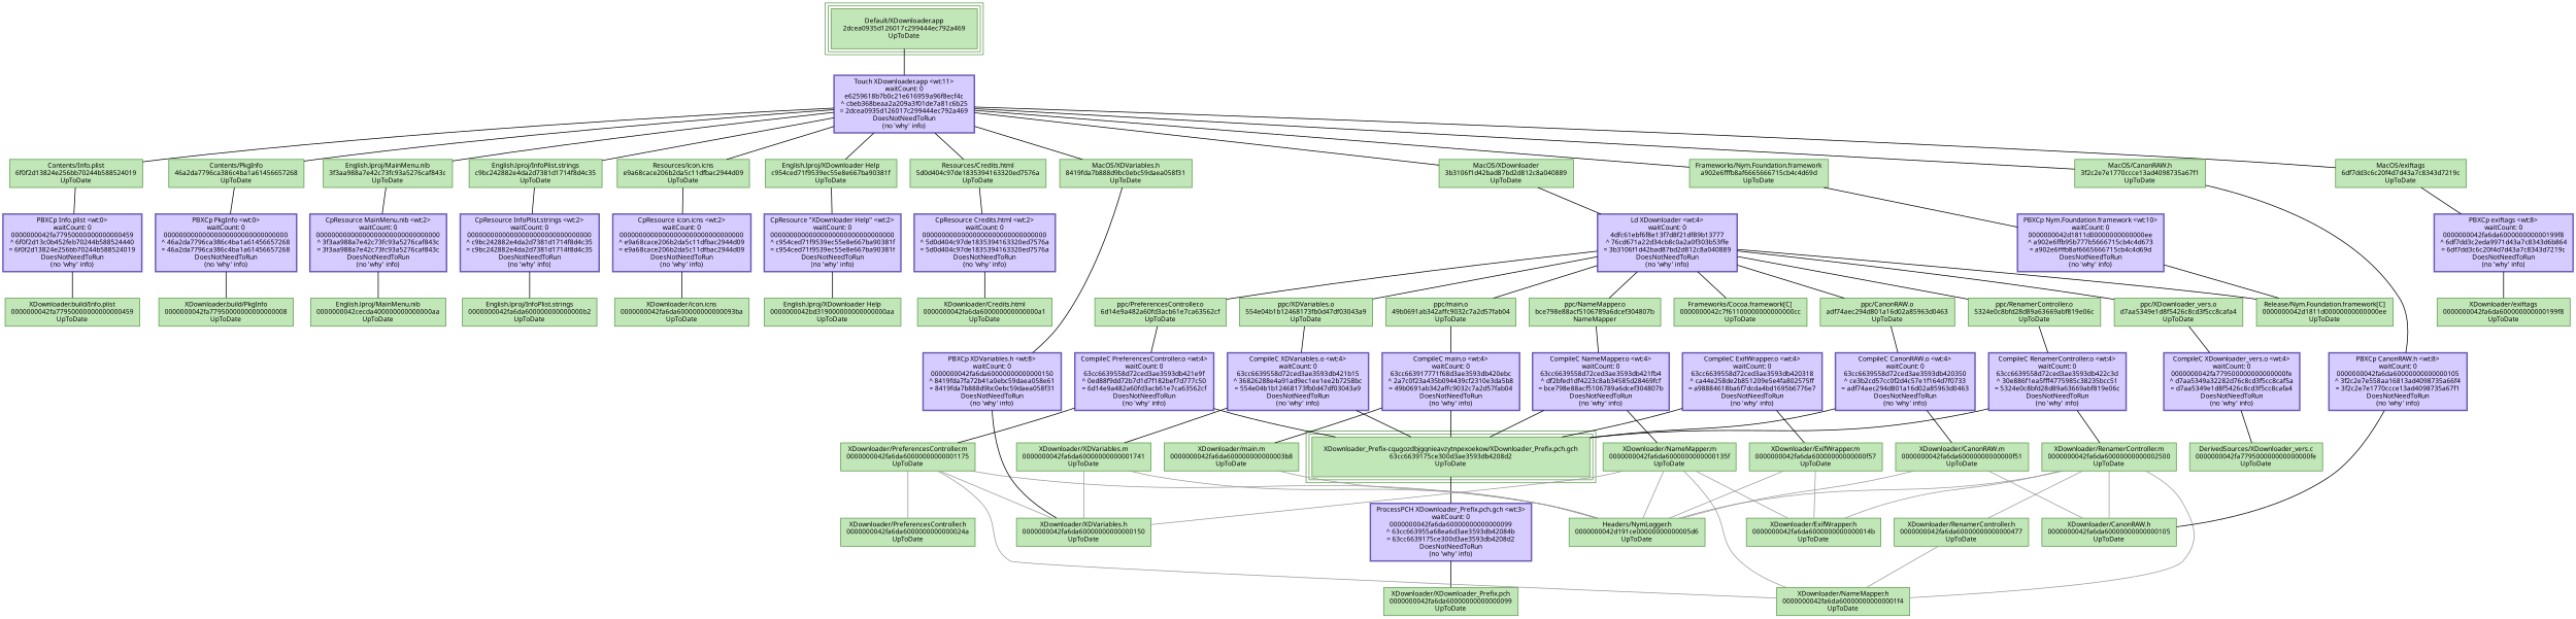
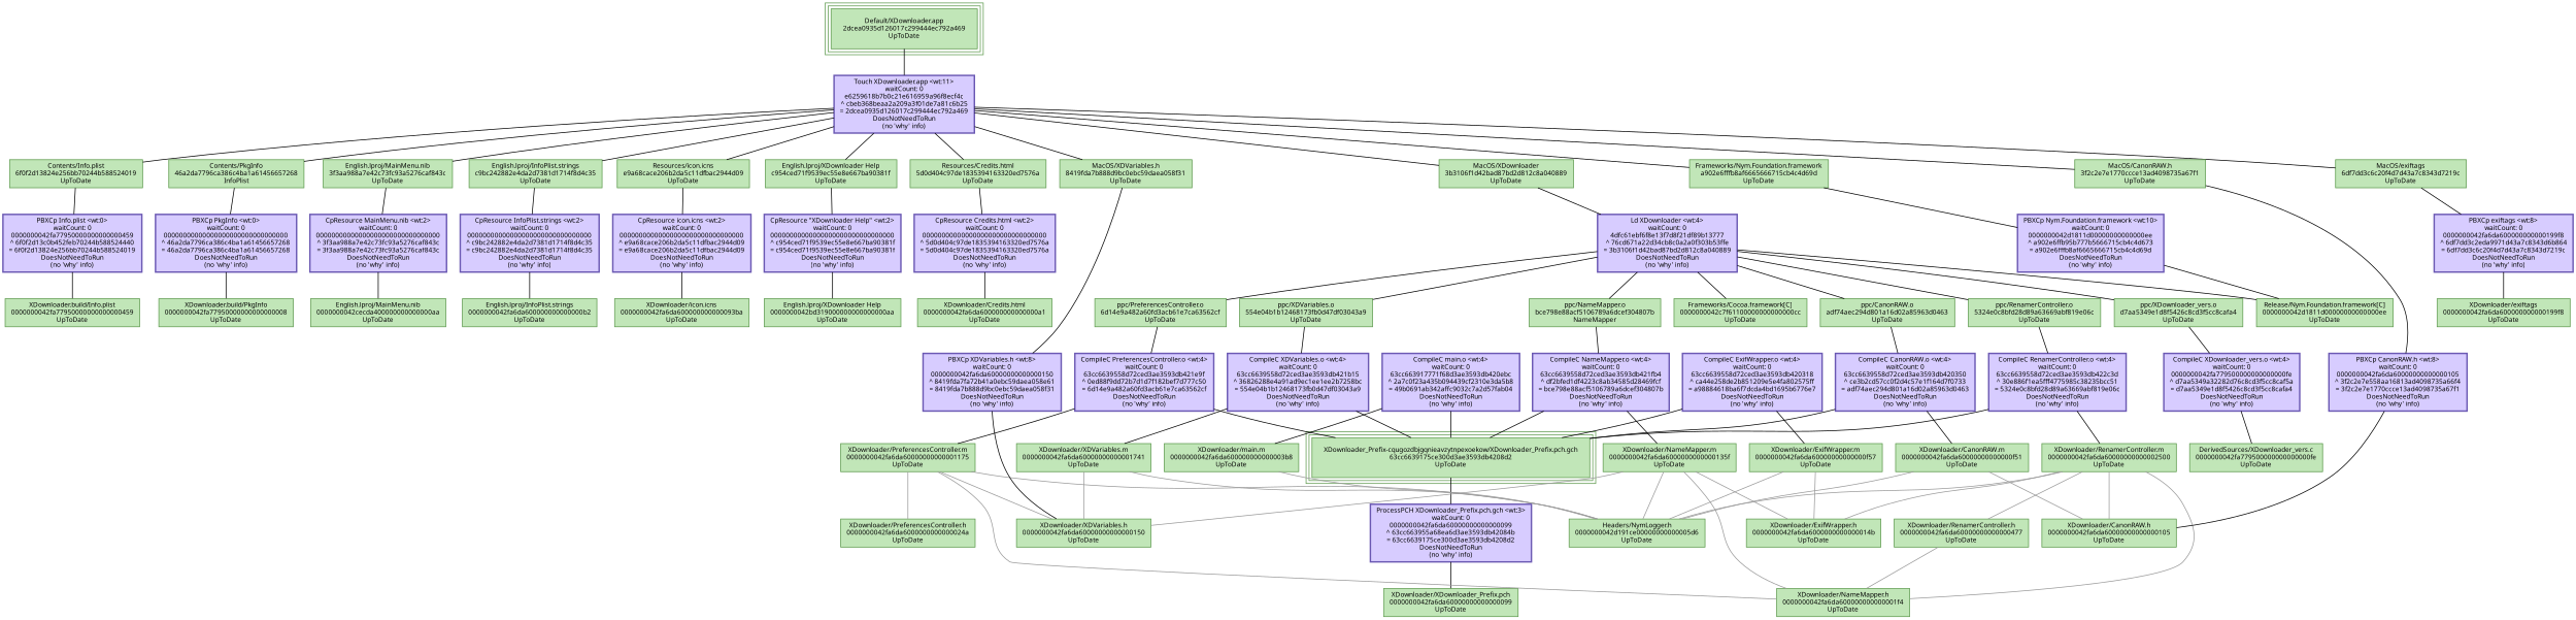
  digraph {
    concentrate=false
    node [color="0.3 0.5 0.6" fillcolor="0.3 0.2 0.9" fontname=Monaco fontsize=9 shape=box style=filled]
    edge [arrowhead=none arrowtail=normal color=black style=solid]
    n1 [label="Default/XDownloader.app\n2dcea0935d126017c299444ec792a469\nUpToDate" peripheries=3]
    n2 [color="0.7 0.5 0.7" fillcolor="0.7 0.2 1.0" label="Touch XDownloader.app <wt:11>\nwaitCount: 0\ne6259618b7b0c21e616959a96f8ecf4c\n^ cbeb368beaa2a209a3f01de7a81c6b25\n= 2dcea0935d126017c299444ec792a469\nDoesNotNeedToRun\n(no 'why' info)" style="filled,bold"]
    n3 [label="Contents/Info.plist\n6f0f2d13824e256bb70244b588524019\nUpToDate"]
-   n4 [label="Contents/PkgInfo\n46a2da7796ca386c4ba1a61456657268\nUpToDate"]
+   n4 [label="Contents/PkgInfo\n46a2da7796ca386c4ba1a61456657268\nInfoPlist"]
    n5 [label="English.lproj/MainMenu.nib\n3f3aa988a7e42c73fc93a5276caf843c\nUpToDate"]
    n6 [label="English.lproj/InfoPlist.strings\nc9bc242882e4da2d7381d1714f8d4c35\nUpToDate"]
    n7 [label="Resources/icon.icns\ne9a68cace206b2da5c11dfbac2944d09\nUpToDate"]
    n8 [label="English.lproj/XDownloader Help\nc954ced71f9539ec55e8e667ba90381f\nUpToDate"]
    n9 [label="Resources/Credits.html\n5d0d404c97de1835394163320ed7576a\nUpToDate"]
    n10 [label="MacOS/XDownloader\n3b3106f1d42bad87bd2d812c8a040889\nUpToDate"]
    n11 [label="MacOS/exiftags\n6df7dd3c6c20f4d7d43a7c8343d7219c\nUpToDate"]
    n12 [label="MacOS/XDVariables.h\n8419fda7b888d9bc0ebc59daea058f31\nUpToDate"]
    n13 [label="MacOS/CanonRAW.h\n3f2c2e7e1770ccce13ad4098735a67f1\nUpToDate"]
    n14 [label="Frameworks/Nym.Foundation.framework\na902e6fffb8af6665666715cb4c4d69d\nUpToDate"]
    n15 [color="0.7 0.5 0.7" fillcolor="0.7 0.2 1.0" label="PBXCp Info.plist <wt:0>\nwaitCount: 0\n0000000042fa77950000000000000459\n^ 6f0f2d13c0b452feb70244b588524440\n= 6f0f2d13824e256bb70244b588524019\nDoesNotNeedToRun\n(no 'why' info)" style="filled,bold"]
    n16 [label="XDownloader.build/Info.plist\n0000000042fa77950000000000000459\nUpToDate"]
    n17 [color="0.7 0.5 0.7" fillcolor="0.7 0.2 1.0" label="PBXCp PkgInfo <wt:0>\nwaitCount: 0\n00000000000000000000000000000000\n^ 46a2da7796ca386c4ba1a61456657268\n= 46a2da7796ca386c4ba1a61456657268\nDoesNotNeedToRun\n(no 'why' info)" style="filled,bold"]
    n18 [label="XDownloader.build/PkgInfo\n0000000042fa77950000000000000008\nUpToDate"]
    n19 [color="0.7 0.5 0.7" fillcolor="0.7 0.2 1.0" label="CpResource MainMenu.nib <wt:2>\nwaitCount: 0\n00000000000000000000000000000000\n^ 3f3aa988a7e42c73fc93a5276caf843c\n= 3f3aa988a7e42c73fc93a5276caf843c\nDoesNotNeedToRun\n(no 'why' info)" style="filled,bold"]
    n20 [label="English.lproj/MainMenu.nib\n0000000042cecda400000000000000aa\nUpToDate"]
    n21 [color="0.7 0.5 0.7" fillcolor="0.7 0.2 1.0" label="CpResource InfoPlist.strings <wt:2>\nwaitCount: 0\n00000000000000000000000000000000\n^ c9bc242882e4da2d7381d1714f8d4c35\n= c9bc242882e4da2d7381d1714f8d4c35\nDoesNotNeedToRun\n(no 'why' info)" style="filled,bold"]
    n22 [label="English.lproj/InfoPlist.strings\n0000000042fa6da600000000000000b2\nUpToDate"]
    n23 [color="0.7 0.5 0.7" fillcolor="0.7 0.2 1.0" label="CpResource icon.icns <wt:2>\nwaitCount: 0\n00000000000000000000000000000000\n^ e9a68cace206b2da5c11dfbac2944d09\n= e9a68cace206b2da5c11dfbac2944d09\nDoesNotNeedToRun\n(no 'why' info)" style="filled,bold"]
    n24 [label="XDownloader/icon.icns\n0000000042fa6da600000000000093ba\nUpToDate"]
    n25 [color="0.7 0.5 0.7" fillcolor="0.7 0.2 1.0" label="CpResource \"XDownloader Help\" <wt:2>\nwaitCount: 0\n00000000000000000000000000000000\n^ c954ced71f9539ec55e8e667ba90381f\n= c954ced71f9539ec55e8e667ba90381f\nDoesNotNeedToRun\n(no 'why' info)" style="filled,bold"]
    n26 [label="English.lproj/XDownloader Help\n0000000042bd319000000000000000aa\nUpToDate"]
    n27 [color="0.7 0.5 0.7" fillcolor="0.7 0.2 1.0" label="CpResource Credits.html <wt:2>\nwaitCount: 0\n00000000000000000000000000000000\n^ 5d0d404c97de1835394163320ed7576a\n= 5d0d404c97de1835394163320ed7576a\nDoesNotNeedToRun\n(no 'why' info)" style="filled,bold"]
    n28 [label="XDownloader/Credits.html\n0000000042fa6da600000000000000a1\nUpToDate"]
-   n29 [label="ppc/main.o\n49b0691ab342affc9032c7a2d57fab04\nUpToDate"]
    n30 [color="0.7 0.5 0.7" fillcolor="0.7 0.2 1.0" label="CompileC main.o <wt:4>\nwaitCount: 0\n63cc663917771f68d3ae3593db420ebc\n^ 2a7c0f23a435b094439cf2310e3da5b8\n= 49b0691ab342affc9032c7a2d57fab04\nDoesNotNeedToRun\n(no 'why' info)" style="filled,bold"]
    n31 [label="XDownloader_Prefix-cqugozdbjgqnieavzytnpexoekow/XDownloader_Prefix.pch.gch\n63cc6639175ce300d3ae3593db4208d2\nUpToDate" peripheries=3]
    n32 [label="XDownloader/main.m\n0000000042fa6da600000000000003b8\nUpToDate"]
    n33 [label="XDownloader/XDownloader_Prefix.pch\n0000000042fa6da60000000000000099\nUpToDate"]
    n34 [color="0.7 0.5 0.7" fillcolor="0.7 0.2 1.0" label="ProcessPCH XDownloader_Prefix.pch.gch <wt:3>\nwaitCount: 0\n0000000042fa6da60000000000000099\n^ 63cc663955a68ea6d3ae3593db42084b\n= 63cc6639175ce300d3ae3593db4208d2\nDoesNotNeedToRun\n(no 'why' info)" style="filled,bold"]
    n35 [label="Headers/NymLogger.h\n0000000042d191ce00000000000005d6\nUpToDate"]
    n36 [label="ppc/RenamerController.o\n5324e0c8bfd28d89a63669abf819e06c\nUpToDate"]
    n37 [color="0.7 0.5 0.7" fillcolor="0.7 0.2 1.0" label="CompileC RenamerController.o <wt:4>\nwaitCount: 0\n63cc6639558d72ced3ae3593db422c3d\n^ 30e886f1ea5fff4775985c38235bcc51\n= 5324e0c8bfd28d89a63669abf819e06c\nDoesNotNeedToRun\n(no 'why' info)" style="filled,bold"]
    n38 [label="XDownloader/RenamerController.m\n0000000042fa6da60000000000002500\nUpToDate"]
    n39 [label="XDownloader/CanonRAW.h\n0000000042fa6da60000000000000105\nUpToDate"]
    n40 [label="XDownloader/RenamerController.h\n0000000042fa6da60000000000000477\nUpToDate"]
    n41 [label="XDownloader/NameMapper.h\n0000000042fa6da600000000000001f4\nUpToDate"]
    n42 [label="XDownloader/ExifWrapper.h\n0000000042fa6da6000000000000014b\nUpToDate"]
    n43 [label="ppc/NameMapper.o\nbce798e88acf5106789a6dcef304807b\nNameMapper"]
    n44 [color="0.7 0.5 0.7" fillcolor="0.7 0.2 1.0" label="CompileC NameMapper.o <wt:4>\nwaitCount: 0\n63cc6639558d72ced3ae3593db421fb4\n^ df2bfed1df4223c8ab34585d28469fcf\n= bce798e88acf5106789a6dcef304807b\nDoesNotNeedToRun\n(no 'why' info)" style="filled,bold"]
    n45 [label="XDownloader/NameMapper.m\n0000000042fa6da6000000000000135f\nUpToDate"]
    n46 [label="XDownloader/XDVariables.h\n0000000042fa6da60000000000000150\nUpToDate"]
    n47 [color="0.7 0.5 0.7" fillcolor="0.7 0.2 1.0" label="CompileC ExifWrapper.o <wt:4>\nwaitCount: 0\n63cc6639558d72ced3ae3593db420318\n^ ca44e258de2b851209e5e4fa802575ff\n= a98884618ba6f7dcda4bd1695b6776e7\nDoesNotNeedToRun\n(no 'why' info)" style="filled,bold"]
    n48 [label="XDownloader/ExifWrapper.m\n0000000042fa6da60000000000000f57\nUpToDate"]
    n49 [label="ppc/PreferencesController.o\n6d14e9a482a60fd3acb61e7ca63562cf\nUpToDate"]
    n50 [color="0.7 0.5 0.7" fillcolor="0.7 0.2 1.0" label="CompileC PreferencesController.o <wt:4>\nwaitCount: 0\n63cc6639558d72ced3ae3593db421e9f\n^ 0ed88f9dd72b7d1d7f182bef7d777c50\n= 6d14e9a482a60fd3acb61e7ca63562cf\nDoesNotNeedToRun\n(no 'why' info)" style="filled,bold"]
    n51 [label="XDownloader/PreferencesController.m\n0000000042fa6da60000000000001175\nUpToDate"]
    n52 [label="XDownloader/PreferencesController.h\n0000000042fa6da6000000000000024a\nUpToDate"]
    n53 [label="ppc/XDVariables.o\n554e04b1b12468173fb0d47df03043a9\nUpToDate"]
    n54 [color="0.7 0.5 0.7" fillcolor="0.7 0.2 1.0" label="CompileC XDVariables.o <wt:4>\nwaitCount: 0\n63cc6639558d72ced3ae3593db421b15\n^ 36826288e4a91ad9ec1ee1ee2b7258bc\n= 554e04b1b12468173fb0d47df03043a9\nDoesNotNeedToRun\n(no 'why' info)" style="filled,bold"]
    n55 [label="XDownloader/XDVariables.m\n0000000042fa6da60000000000001741\nUpToDate"]
    n56 [label="ppc/CanonRAW.o\nadf74aec294d801a16d02a85963d0463\nUpToDate"]
    n57 [color="0.7 0.5 0.7" fillcolor="0.7 0.2 1.0" label="CompileC CanonRAW.o <wt:4>\nwaitCount: 0\n63cc6639558d72ced3ae3593db420350\n^ ce3b2cd57cc0f2d4c57e1f164d7f0733\n= adf74aec294d801a16d02a85963d0463\nDoesNotNeedToRun\n(no 'why' info)" style="filled,bold"]
    n58 [label="XDownloader/CanonRAW.m\n0000000042fa6da60000000000000f51\nUpToDate"]
    n59 [label="ppc/XDownloader_vers.o\nd7aa5349e1d8f5426c8cd3f5cc8cafa4\nUpToDate"]
    n60 [color="0.7 0.5 0.7" fillcolor="0.7 0.2 1.0" label="CompileC XDownloader_vers.o <wt:4>\nwaitCount: 0\n0000000042fa779500000000000000fe\n^ d7aa5349a32282d76c8cd3f5cc8caf5a\n= d7aa5349e1d8f5426c8cd3f5cc8cafa4\nDoesNotNeedToRun\n(no 'why' info)" style="filled,bold"]
    n61 [label="DerivedSources/XDownloader_vers.c\n0000000042fa779500000000000000fe\nUpToDate"]
    n62 [color="0.7 0.5 0.7" fillcolor="0.7 0.2 1.0" label="Ld XDownloader <wt:4>\nwaitCount: 0\n4dfc61ebf6f8e13f7d8f21df89b13777\n^ 76cd671a22d34cb8c0a2a0f303b53ffe\n= 3b3106f1d42bad87bd2d812c8a040889\nDoesNotNeedToRun\n(no 'why' info)" style="filled,bold"]
    n63 [label="Frameworks/Cocoa.framework[C]\n0000000042c7f61100000000000000cc\nUpToDate"]
    n64 [label="Release/Nym.Foundation.framework[C]\n0000000042d1811d00000000000000ee\nUpToDate"]
    n65 [color="0.7 0.5 0.7" fillcolor="0.7 0.2 1.0" label="PBXCp exiftags <wt:8>\nwaitCount: 0\n0000000042fa6da600000000000199f8\n^ 6df7dd3c2eda9971d43a7c8343d6b864\n= 6df7dd3c6c20f4d7d43a7c8343d7219c\nDoesNotNeedToRun\n(no 'why' info)" style="filled,bold"]
    n66 [label="XDownloader/exiftags\n0000000042fa6da600000000000199f8\nUpToDate"]
    n67 [color="0.7 0.5 0.7" fillcolor="0.7 0.2 1.0" label="PBXCp XDVariables.h <wt:8>\nwaitCount: 0\n0000000042fa6da60000000000000150\n^ 8419fda7fa72b41a0ebc59daea058e61\n= 8419fda7b888d9bc0ebc59daea058f31\nDoesNotNeedToRun\n(no 'why' info)" style="filled,bold"]
    n68 [color="0.7 0.5 0.7" fillcolor="0.7 0.2 1.0" label="PBXCp CanonRAW.h <wt:8>\nwaitCount: 0\n0000000042fa6da60000000000000105\n^ 3f2c2e7e558aa16813ad4098735a66f4\n= 3f2c2e7e1770ccce13ad4098735a67f1\nDoesNotNeedToRun\n(no 'why' info)" style="filled,bold"]
    n69 [color="0.7 0.5 0.7" fillcolor="0.7 0.2 1.0" label="PBXCp Nym.Foundation.framework <wt:10>\nwaitCount: 0\n0000000042d1811d00000000000000ee\n^ a902e6ffb95b777b5666715cb4c4d673\n= a902e6fffb8af6665666715cb4c4d69d\nDoesNotNeedToRun\n(no 'why' info)" style="filled,bold"]
    n1 -> n2
    n2 -> n3
    n2 -> n4
    n2 -> n5
    n2 -> n6
    n2 -> n7
    n2 -> n8
    n2 -> n9
    n2 -> n10
    n2 -> n11
    n2 -> n12
    n2 -> n13
    n2 -> n14
    n3 -> n15
    n4 -> n17
    n5 -> n19
    n6 -> n21
    n7 -> n23
    n8 -> n25
    n9 -> n27
    n10 -> n62
    n11 -> n65
    n12 -> n67
    n13 -> n68
    n14 -> n69
    n15 -> n16
    n17 -> n18
    n19 -> n20
    n21 -> n22
    n23 -> n24
    n25 -> n26
    n27 -> n28
-   n29 -> n30
    n30 -> n31
    n30 -> n32
    n31 -> n34
    n32 -> n35 [color=gray60]
    n34 -> n33
    n36 -> n37
    n37 -> n31
    n37 -> n38
    n38 -> n35 [color=gray60]
    n38 -> n39 [color=gray60]
    n38 -> n40 [color=gray60]
    n38 -> n41 [color=gray60]
    n38 -> n42 [color=gray60]
    n40 -> n41 [color=gray60]
    n43 -> n44
    n44 -> n31
    n44 -> n45
    n45 -> n35 [color=gray60]
    n45 -> n41 [color=gray60]
    n45 -> n42 [color=gray60]
    n45 -> n46 [color=gray60]
    n47 -> n31
    n47 -> n48
    n48 -> n35 [color=gray60]
    n48 -> n42 [color=gray60]
    n49 -> n50
    n50 -> n31
    n50 -> n51
    n51 -> n35 [color=gray60]
    n51 -> n41 [color=gray60]
    n51 -> n46 [color=gray60]
    n51 -> n52 [color=gray60]
    n53 -> n54
    n54 -> n31
    n54 -> n55
    n55 -> n35 [color=gray60]
    n55 -> n46 [color=gray60]
    n56 -> n57
    n57 -> n31
    n57 -> n58
    n58 -> n35 [color=gray60]
    n58 -> n39 [color=gray60]
    n59 -> n60
    n60 -> n61
-   n62 -> n29
    n62 -> n36
    n62 -> n43
    n62 -> n49
    n62 -> n53
    n62 -> n56
    n62 -> n59
    n62 -> n63
    n62 -> n64
    n65 -> n66
    n67 -> n46
    n68 -> n39
    n69 -> n64
  }
